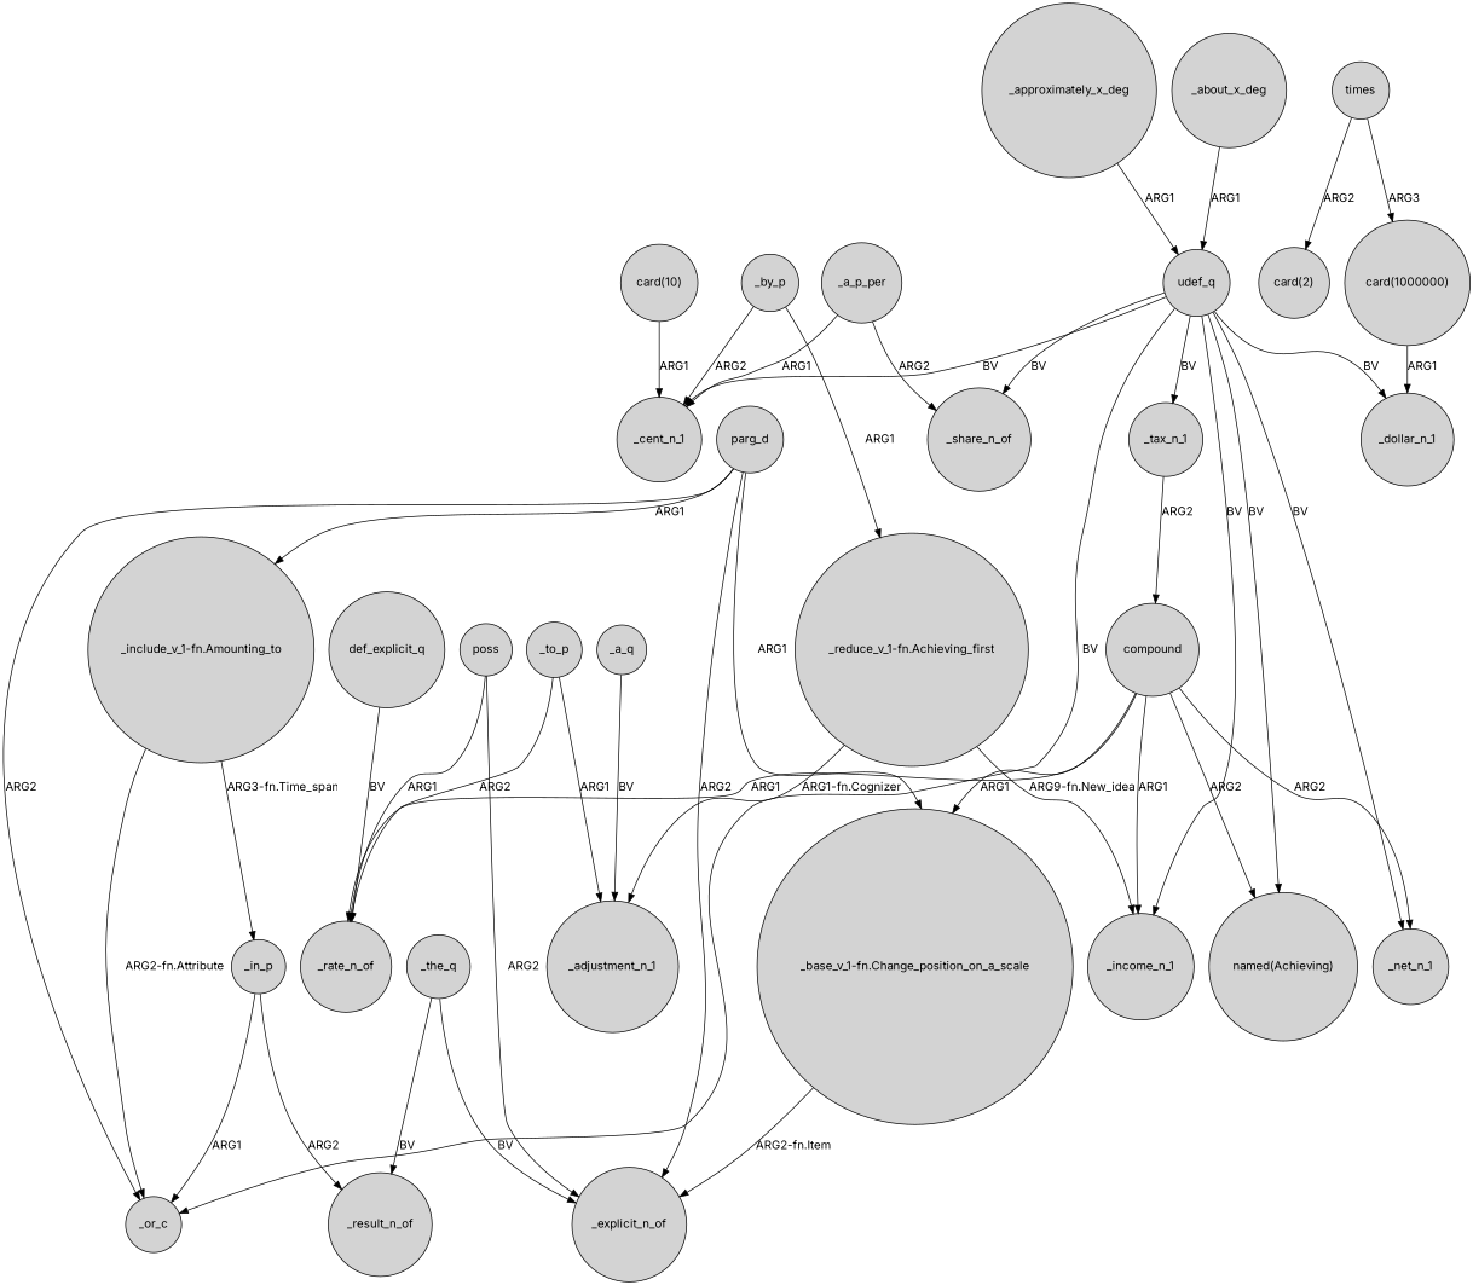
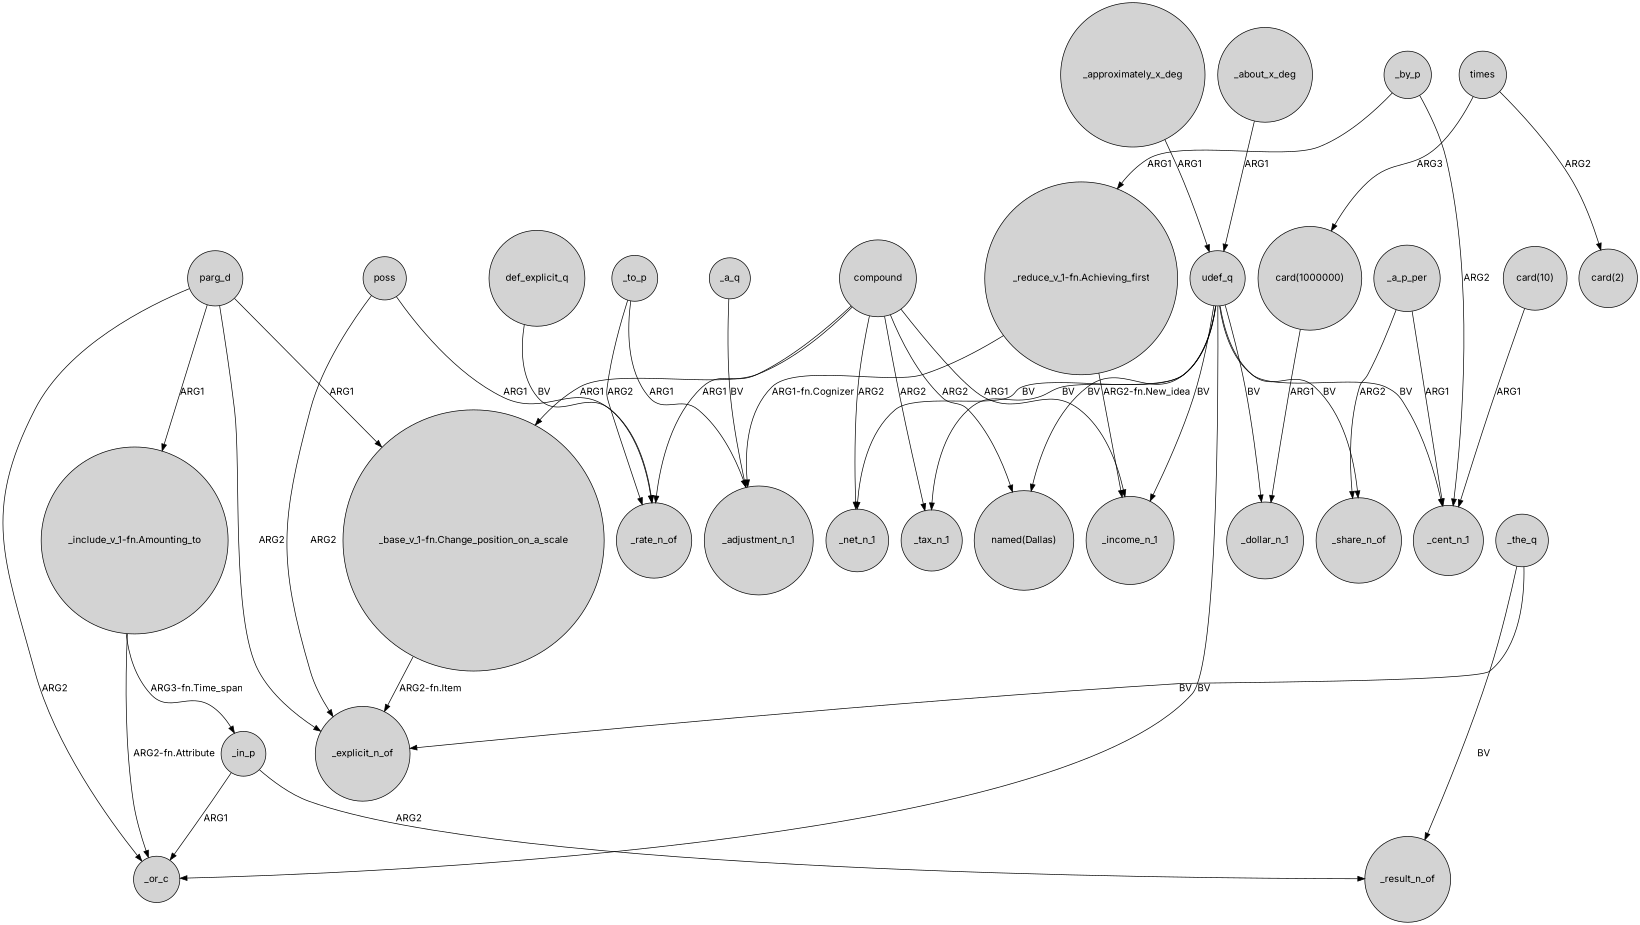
  digraph {
    fontname=Inter
    node [fontname=Inter shape=circle style=filled]
    edge [fontname=Inter]
    compound
    _net_n_1
    _rate_n_of
    "_base_v_1-fn.Change_position_on_a_scale"
    _income_n_1
    _tax_n_1
-   "named(Dallas)" [label="named(Achieving)"]
+   "named(Dallas)"
    n8 [label=_explicit_n_of]
    _to_p
    _adjustment_n_1
    _in_p
    _or_c
    _result_n_of
    _a_p_per
    _cent_n_1
    _share_n_of
    parg_d
    "_include_v_1-fn.Amounting_to"
    _by_p
    "_reduce_v_1-fn.Achieving_first"
    udef_q
    _dollar_n_1
    _a_q
    times
    "card(1000000)"
    "card(2)"
    def_explicit_q
    _approximately_x_deg
    _about_x_deg
    poss
    _the_q
    "card(10)"
    compound -> _net_n_1 [label=ARG2]
    compound -> _rate_n_of [label=ARG1]
    compound -> "_base_v_1-fn.Change_position_on_a_scale" [label=ARG1]
    compound -> _income_n_1 [label=ARG1]
-   _tax_n_1 -> compound [label=ARG2]
+   compound -> _tax_n_1 [label=ARG2]
    compound -> "named(Dallas)" [label=ARG2]
    "_base_v_1-fn.Change_position_on_a_scale" -> n8 [label="ARG2-fn.Item"]
    _to_p -> _rate_n_of [label=ARG2]
    _to_p -> _adjustment_n_1 [label=ARG1]
    _in_p -> _or_c [label=ARG1]
    _in_p -> _result_n_of [label=ARG2]
    _a_p_per -> _cent_n_1 [label=ARG1]
    _a_p_per -> _share_n_of [label=ARG2]
    parg_d -> "_base_v_1-fn.Change_position_on_a_scale" [label=ARG1]
    parg_d -> n8 [label=ARG2]
    parg_d -> _or_c [label=ARG2]
    parg_d -> "_include_v_1-fn.Amounting_to" [label=ARG1]
    "_include_v_1-fn.Amounting_to" -> _in_p [label="ARG3-fn.Time_span"]
    "_include_v_1-fn.Amounting_to" -> _or_c [label="ARG2-fn.Attribute"]
    _by_p -> _cent_n_1 [label=ARG2]
    _by_p -> "_reduce_v_1-fn.Achieving_first" [label=ARG1]
-   "_reduce_v_1-fn.Achieving_first" -> _income_n_1 [label="ARG9-fn.New_idea"]
+   "_reduce_v_1-fn.Achieving_first" -> _income_n_1 [label="ARG2-fn.New_idea"]
    "_reduce_v_1-fn.Achieving_first" -> _adjustment_n_1 [label="ARG1-fn.Cognizer"]
    udef_q -> _net_n_1 [label=BV]
    udef_q -> _income_n_1 [label=BV]
    udef_q -> _tax_n_1 [label=BV]
    udef_q -> "named(Dallas)" [label=BV]
    udef_q -> _or_c [label=BV]
    udef_q -> _cent_n_1 [label=BV]
    udef_q -> _share_n_of [label=BV]
    udef_q -> _dollar_n_1 [label=BV]
    _a_q -> _adjustment_n_1 [label=BV]
    times -> "card(1000000)" [label=ARG3]
    times -> "card(2)" [label=ARG2]
    "card(1000000)" -> _dollar_n_1 [label=ARG1]
    def_explicit_q -> _rate_n_of [label=BV]
    _approximately_x_deg -> udef_q [label=ARG1]
    _about_x_deg -> udef_q [label=ARG1]
    poss -> _rate_n_of [label=ARG1]
    poss -> n8 [label=ARG2]
    _the_q -> n8 [label=BV]
    _the_q -> _result_n_of [label=BV]
    "card(10)" -> _cent_n_1 [label=ARG1]
  }
